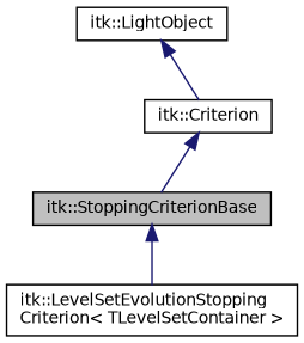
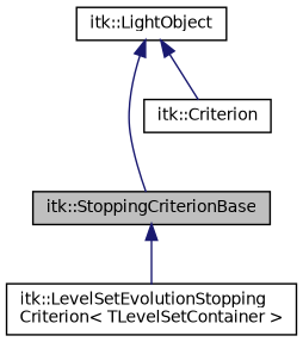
  digraph {
    node [color=black fillcolor=white fontname=Helvetica fontsize=10 shape=record style=filled]
    edge [color=midnightblue dir=back fontname=Helvetica fontsize=10 labelfontname=Helvetica labelfontsize=10 style=solid]
    n1 [fillcolor=grey75 fontcolor=black height=0.2 label="itk::StoppingCriterionBase" width=0.4]
    n2 [height=0.2 label="itk::LevelSetEvolutionStopping\lCriterion\< TLevelSetContainer \>" width=0.4]
    n3 [height=0.2 label="itk::Criterion" width=0.4]
    n4 [height=0.2 label="itk::LightObject" width=0.4]
    n1 -> n2
-   n3 -> n1
+   n4 -> n1
    n4 -> n3
  }
